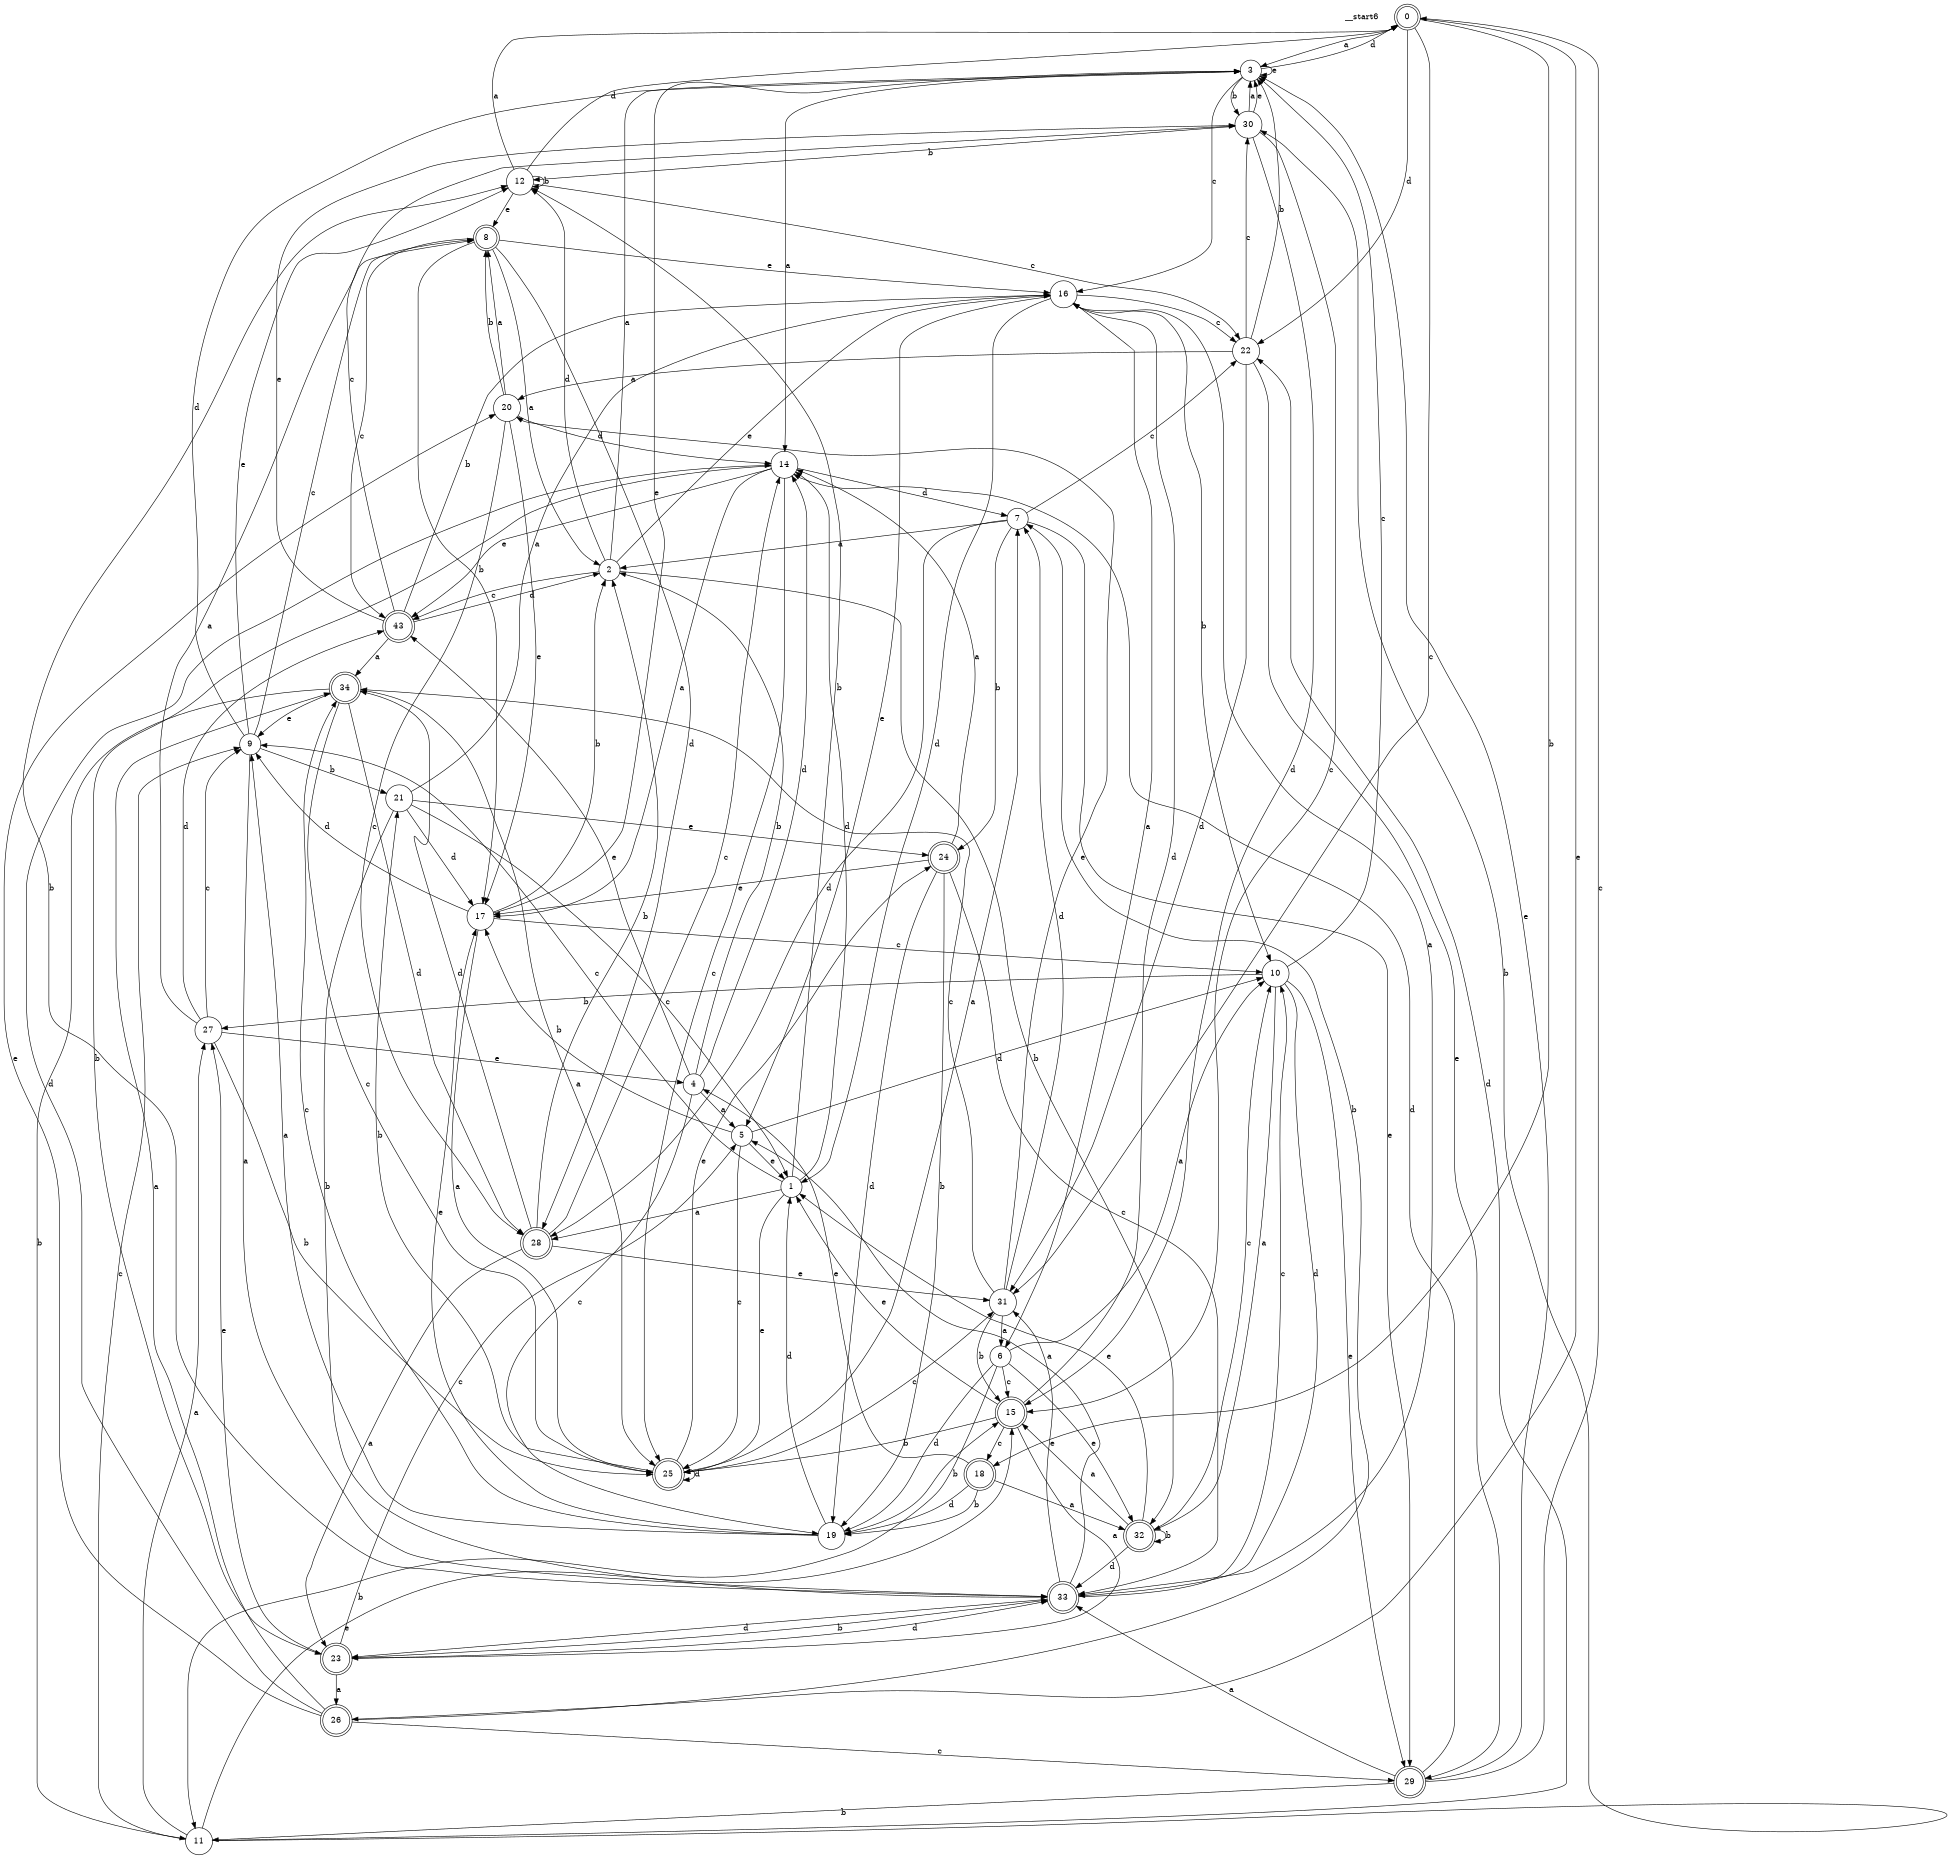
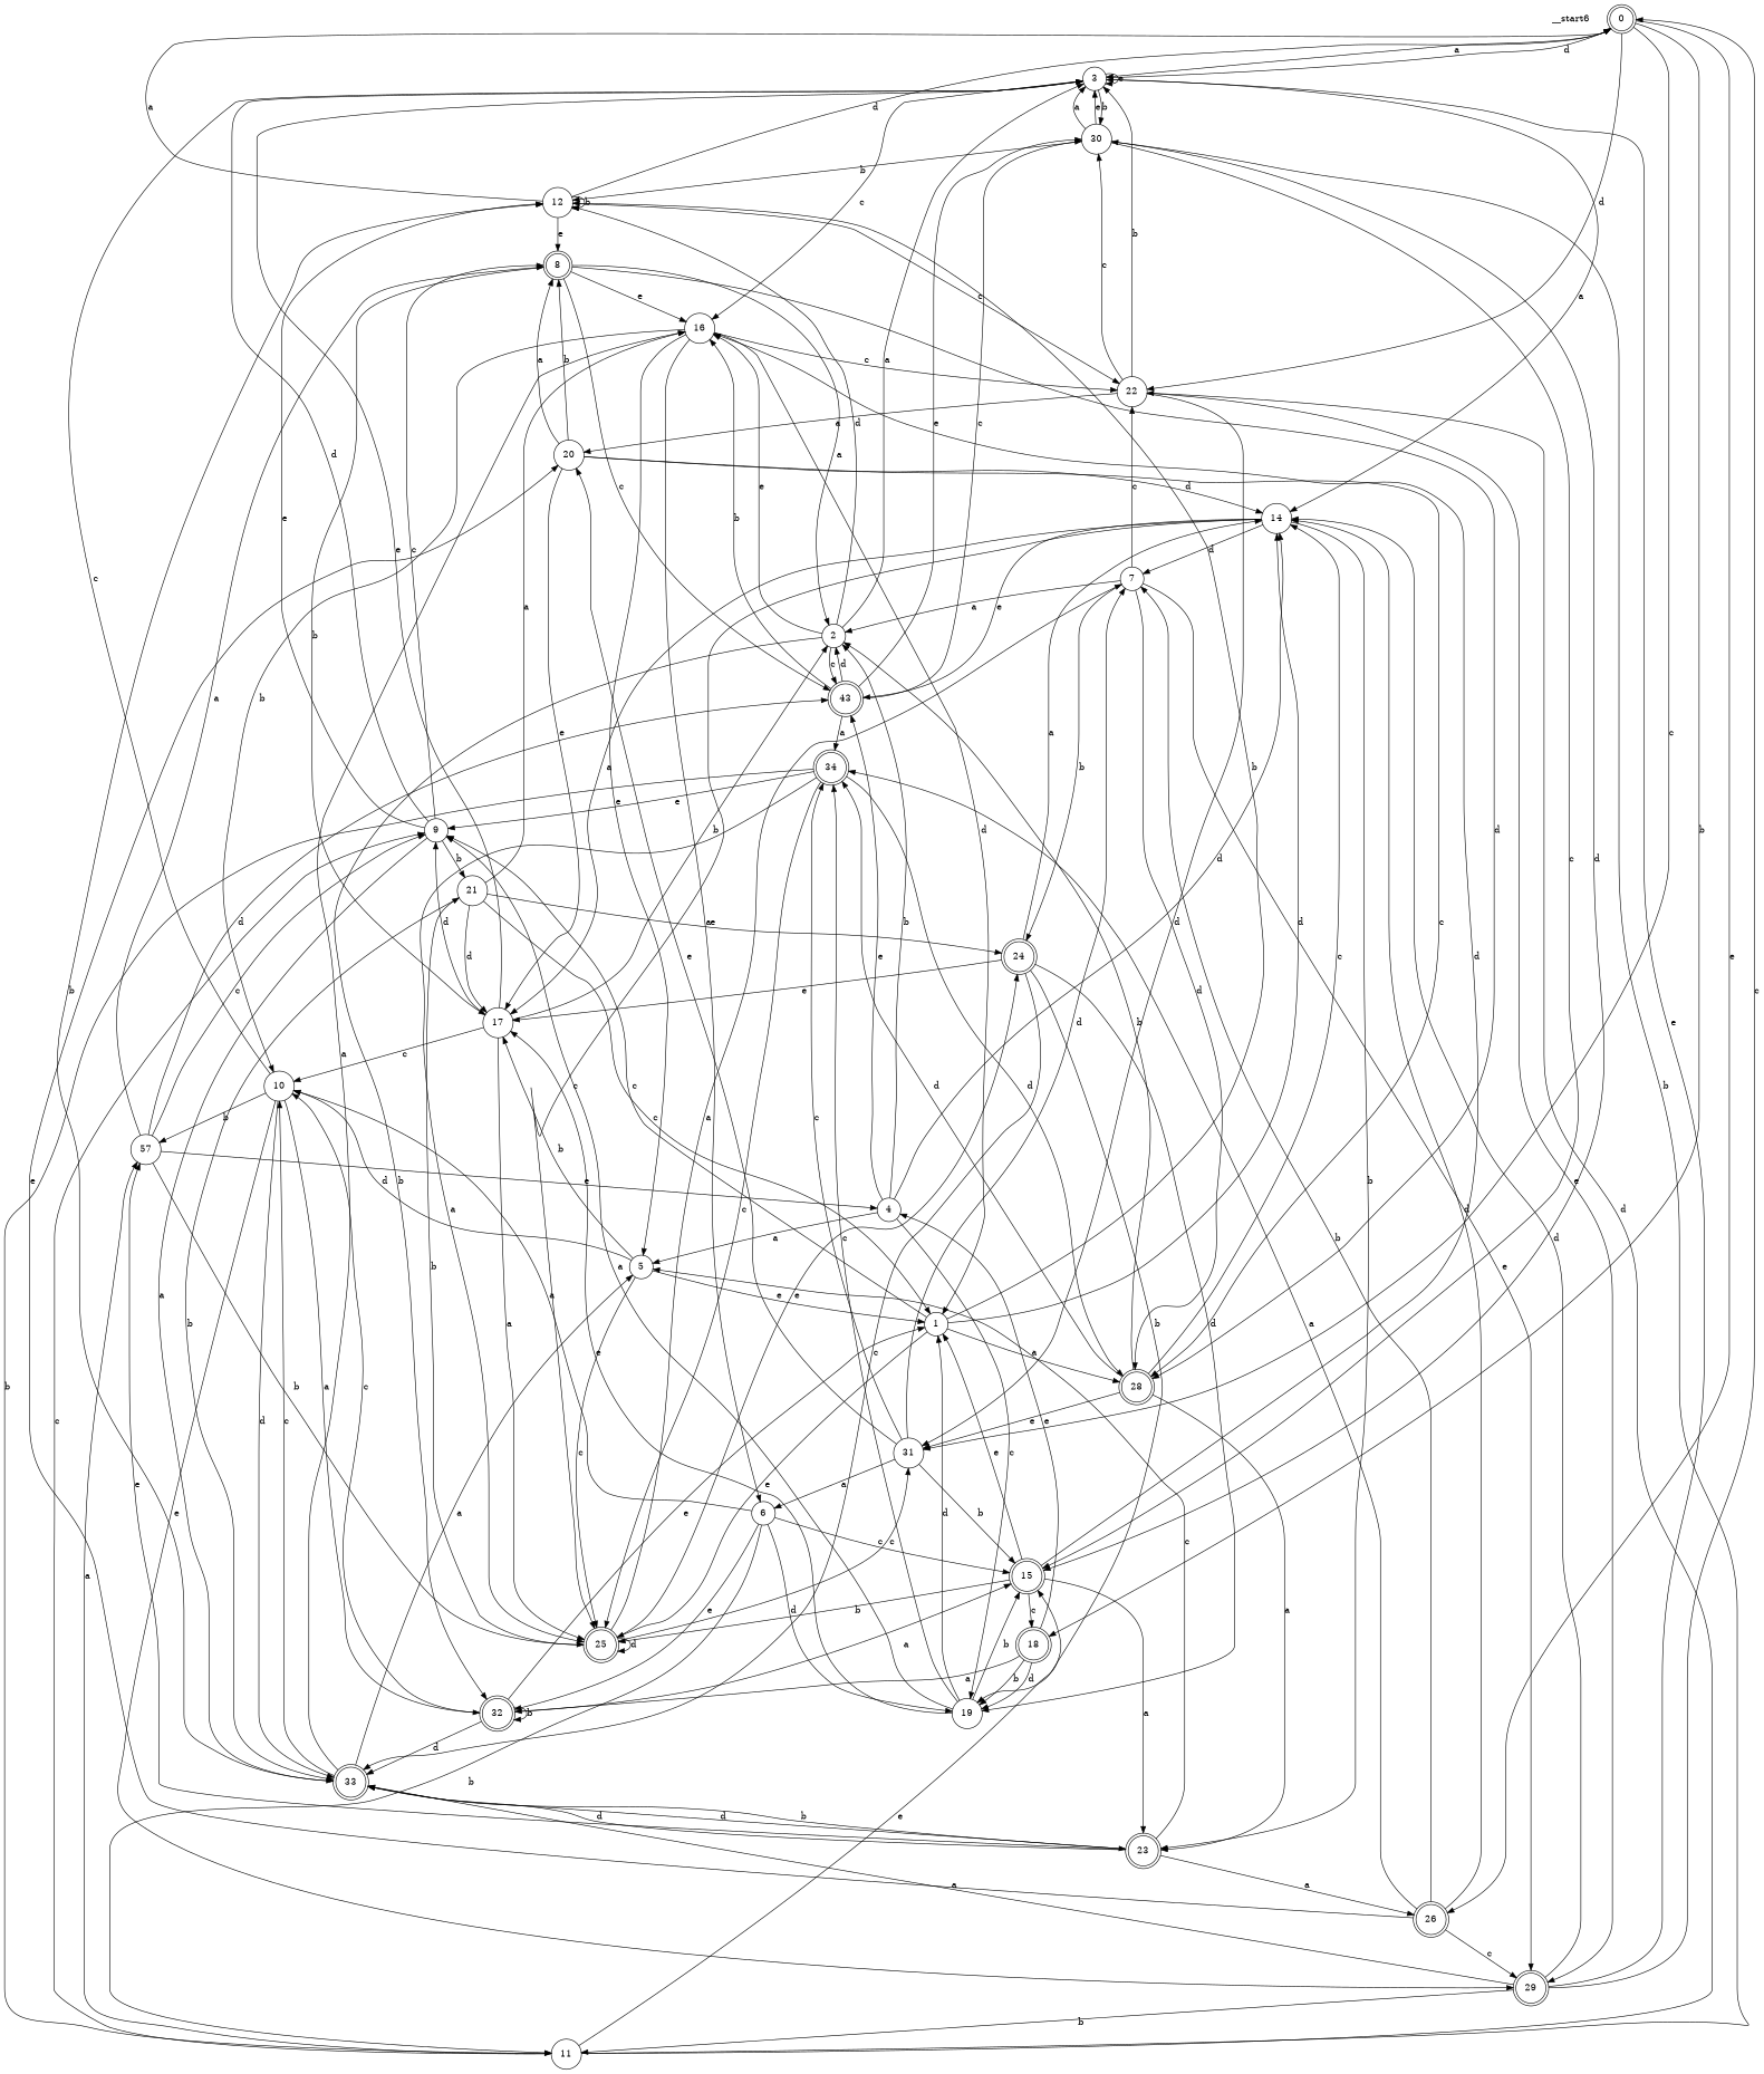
  digraph {
    rankdir=TB
    node [shape=circle color=black fillcolor=white style=filled]
    n1 [label=__start6 shape=none color="" fillcolor="" style=""]
    n2 [label=0 shape=doublecircle style="rounded,filled"]
    n3 [label=3]
    n4 [label=18 shape=doublecircle style="rounded,filled"]
    n5 [label=22]
    n6 [label=26 shape=doublecircle style="rounded,filled"]
    n7 [label=31]
    n8 [label=14]
    n9 [label=16]
    n10 [label=30]
    n11 [label=32 shape=doublecircle style="rounded,filled"]
    n12 [label=4]
    n13 [label=19]
    n14 [label=29 shape=doublecircle style="rounded,filled"]
    n15 [label=20]
    n16 [label=7]
    n17 [label=34 shape=doublecircle style="rounded,filled"]
    n18 [label=6]
    n19 [label=15 shape=doublecircle style="rounded,filled"]
    n20 [label=1]
    n21 [label=9]
    n22 [label=12]
    n23 [label=25 shape=doublecircle style="rounded,filled"]
    n24 [label=28 shape=doublecircle style="rounded,filled"]
    n25 [label=33 shape=doublecircle style="rounded,filled"]
    n26 [label=8 shape=doublecircle style="rounded,filled"]
    n27 [label=21]
    n28 [label=43 shape=doublecircle style="rounded,filled"]
    n29 [label=17]
    n30 [label=23 shape=doublecircle style="rounded,filled"]
    n31 [label=24 shape=doublecircle style="rounded,filled"]
    n32 [label=2]
    n33 [label=5]
    n34 [label=10]
-   n35 [label=27]
+   n35 [label=57]
    n36 [label=11]
    n2 -> n3 [label=a]
    n2 -> n4 [label=b]
    n2 -> n5 [label=d]
    n2 -> n6 [label=e]
    n2 -> n7 [label=c]
    n3 -> n2 [label=d]
    n3 -> n3 [label=e]
    n3 -> n8 [label=a]
    n3 -> n9 [label=c]
    n3 -> n10 [label=b]
    n4 -> n11 [label=a]
    n4 -> n12 [label=e]
    n4 -> n13 [label=b]
    n4 -> n13 [label=d]
    n5 -> n3 [label=b]
    n5 -> n7 [label=d]
    n5 -> n10 [label=c]
    n5 -> n14 [label=e]
    n5 -> n15 [label=a]
    n6 -> n8 [label=d]
    n6 -> n14 [label=c]
    n6 -> n15 [label=e]
    n6 -> n16 [label=b]
    n6 -> n17 [label=a]
    n7 -> n15 [label=e]
    n7 -> n16 [label=d]
    n7 -> n17 [label=c]
    n7 -> n18 [label=a]
    n7 -> n19 [label=b]
    n8 -> n16 [label=d]
    n8 -> n23 [label=c]
    n8 -> n28 [label=e]
    n8 -> n29 [label=a]
    n8 -> n30 [label=b]
    n9 -> n5 [label=c]
    n9 -> n18 [label=a]
    n9 -> n20 [label=d]
    n9 -> n33 [label=e]
    n9 -> n34 [label=b]
    n10 -> n3 [label=a]
    n10 -> n3 [label=e]
    n10 -> n19 [label=c]
    n10 -> n19 [label=d]
    n10 -> n22 [label=b]
    n11 -> n11 [label=b]
    n11 -> n19 [label=a]
    n11 -> n20 [label=e]
    n11 -> n25 [label=d]
    n11 -> n34 [label=c]
    n12 -> n8 [label=d]
    n12 -> n13 [label=c]
    n12 -> n28 [label=e]
    n12 -> n32 [label=b]
    n12 -> n33 [label=a]
    n13 -> n17 [label=c]
    n13 -> n19 [label=b]
    n13 -> n20 [label=d]
    n13 -> n21 [label=a]
    n13 -> n29 [label=e]
    n14 -> n2 [label=c]
    n14 -> n3 [label=e]
    n14 -> n8 [label=d]
    n14 -> n25 [label=a]
    n14 -> n36 [label=b]
    n15 -> n8 [label=d]
    n15 -> n24 [label=c]
    n15 -> n26 [label=a]
    n15 -> n26 [label=b]
    n15 -> n29 [label=e]
    n16 -> n5 [label=c]
    n16 -> n14 [label=e]
    n16 -> n24 [label=d]
    n16 -> n31 [label=b]
    n16 -> n32 [label=a]
    n17 -> n21 [label=e]
    n17 -> n23 [label=a]
    n17 -> n23 [label=c]
    n17 -> n24 [label=d]
    n17 -> n36 [label=b]
    n18 -> n11 [label=e]
    n18 -> n13 [label=d]
    n18 -> n19 [label=c]
    n18 -> n34 [label=a]
    n18 -> n36 [label=b]
    n19 -> n4 [label=c]
    n19 -> n9 [label=d]
    n19 -> n20 [label=e]
    n19 -> n23 [label=b]
    n19 -> n30 [label=a]
    n20 -> n8 [label=d]
    n20 -> n21 [label=c]
    n20 -> n22 [label=b]
    n20 -> n23 [label=e]
    n20 -> n24 [label=a]
    n21 -> n3 [label=d]
    n21 -> n22 [label=e]
    n21 -> n25 [label=a]
    n21 -> n26 [label=c]
    n21 -> n27 [label=b]
    n22 -> n2 [label=a]
    n22 -> n2 [label=d]
    n22 -> n5 [label=c]
    n22 -> n22 [label=b]
    n22 -> n26 [label=e]
    n23 -> n7 [label=c]
    n23 -> n16 [label=a]
    n23 -> n23 [label=d]
    n23 -> n27 [label=b]
    n23 -> n31 [label=e]
    n24 -> n7 [label=e]
    n24 -> n8 [label=c]
    n24 -> n17 [label=d]
    n24 -> n30 [label=a]
    n24 -> n32 [label=b]
-   n25 -> n7 [label=e]
    n25 -> n9 [label=a]
    n25 -> n22 [label=b]
    n25 -> n30 [label=d]
    n25 -> n33 [label=a]
    n25 -> n34 [label=c]
    n26 -> n9 [label=e]
    n26 -> n24 [label=d]
    n26 -> n28 [label=c]
    n26 -> n29 [label=b]
    n26 -> n32 [label=a]
    n27 -> n9 [label=a]
    n27 -> n20 [label=c]
    n27 -> n25 [label=b]
    n27 -> n29 [label=d]
    n27 -> n31 [label=e]
    n28 -> n9 [label=b]
    n28 -> n10 [label=c]
    n28 -> n10 [label=e]
    n28 -> n17 [label=a]
    n28 -> n32 [label=d]
    n29 -> n3 [label=e]
    n29 -> n21 [label=d]
    n29 -> n23 [label=a]
    n29 -> n32 [label=b]
    n29 -> n34 [label=c]
    n30 -> n6 [label=a]
    n30 -> n25 [label=b]
    n30 -> n25 [label=d]
    n30 -> n33 [label=c]
    n30 -> n35 [label=e]
    n31 -> n8 [label=a]
    n31 -> n13 [label=b]
    n31 -> n13 [label=d]
    n31 -> n25 [label=c]
    n31 -> n29 [label=e]
    n32 -> n3 [label=a]
    n32 -> n9 [label=e]
    n32 -> n11 [label=b]
    n32 -> n22 [label=d]
    n32 -> n28 [label=c]
    n33 -> n20 [label=e]
    n33 -> n23 [label=c]
    n33 -> n29 [label=b]
    n33 -> n34 [label=d]
    n34 -> n3 [label=c]
    n34 -> n11 [label=a]
    n34 -> n14 [label=e]
    n34 -> n25 [label=d]
    n34 -> n35 [label=b]
    n35 -> n12 [label=e]
    n35 -> n21 [label=c]
    n35 -> n23 [label=b]
    n35 -> n26 [label=a]
    n35 -> n28 [label=d]
    n36 -> n5 [label=d]
    n36 -> n10 [label=b]
    n36 -> n19 [label=e]
    n36 -> n21 [label=c]
    n36 -> n35 [label=a]
  }
